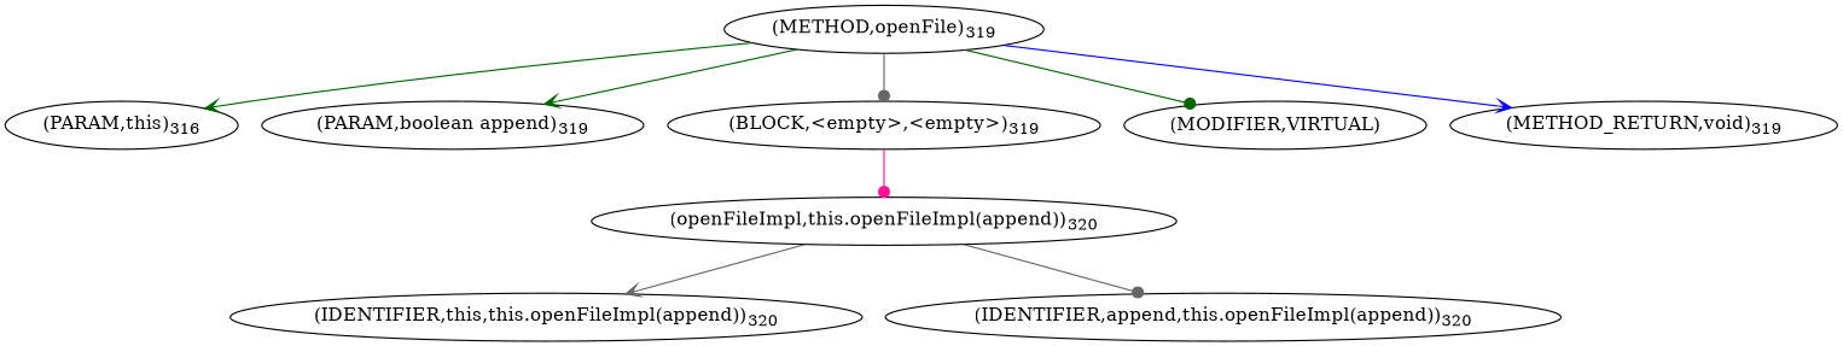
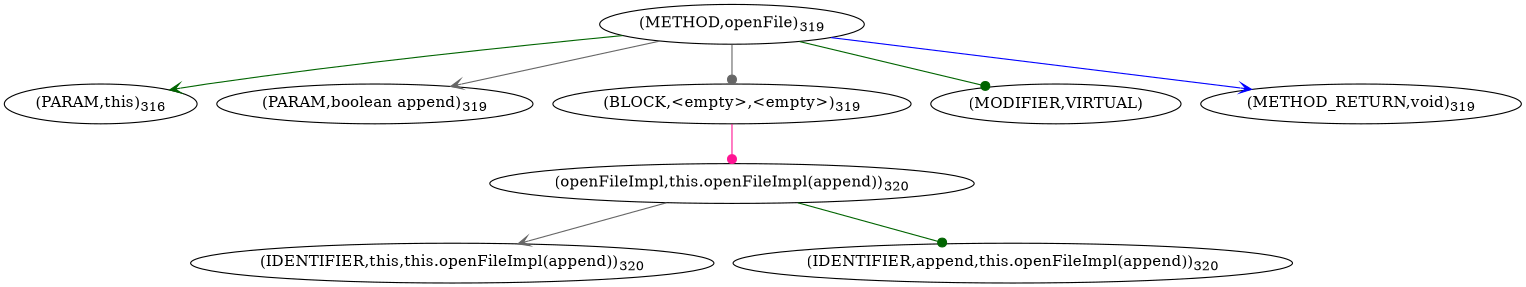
  digraph {
    edge [arrowhead=vee color=darkgreen]
    n1 [label=<(METHOD,openFile)<SUB>319</SUB>>]
    n2 [label=<(PARAM,this)<SUB>316</SUB>>]
    n3 [label=<(PARAM,boolean append)<SUB>319</SUB>>]
    n4 [label=<(BLOCK,&lt;empty&gt;,&lt;empty&gt;)<SUB>319</SUB>>]
    n5 [label=<(MODIFIER,VIRTUAL)>]
    n6 [label=<(METHOD_RETURN,void)<SUB>319</SUB>>]
    n7 [label=<(openFileImpl,this.openFileImpl(append))<SUB>320</SUB>>]
    n8 [label=<(IDENTIFIER,this,this.openFileImpl(append))<SUB>320</SUB>>]
    n9 [label=<(IDENTIFIER,append,this.openFileImpl(append))<SUB>320</SUB>>]
    n1 -> n2
-   n1 -> n3
+   n1 -> n3 [color=gray40]
    n1 -> n4 [arrowhead=dot color=gray40]
    n1 -> n5 [arrowhead=dot]
    n1 -> n6 [color=blue]
    n4 -> n7 [arrowhead=dot color=deeppink]
    n7 -> n8 [color=gray40]
-   n7 -> n9 [arrowhead=dot color=gray40]
+   n7 -> n9 [arrowhead=dot]
  }
